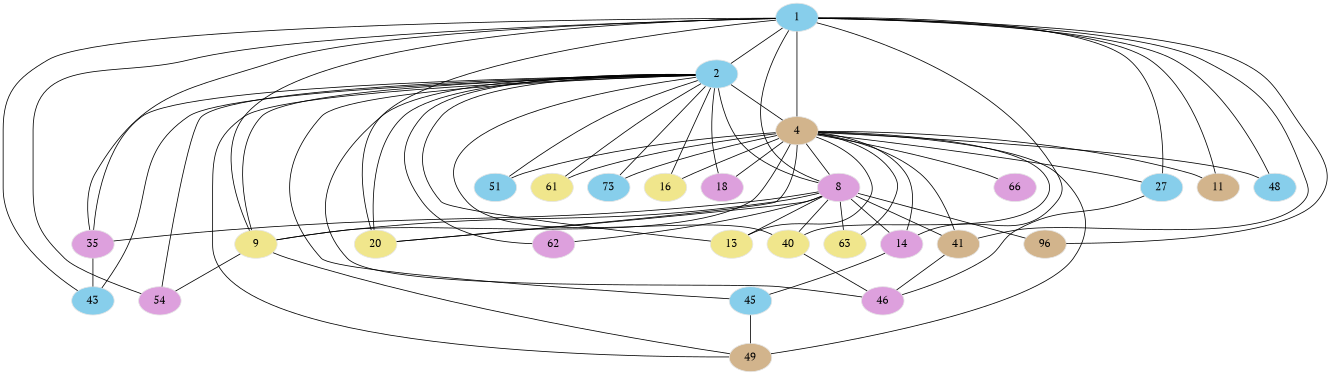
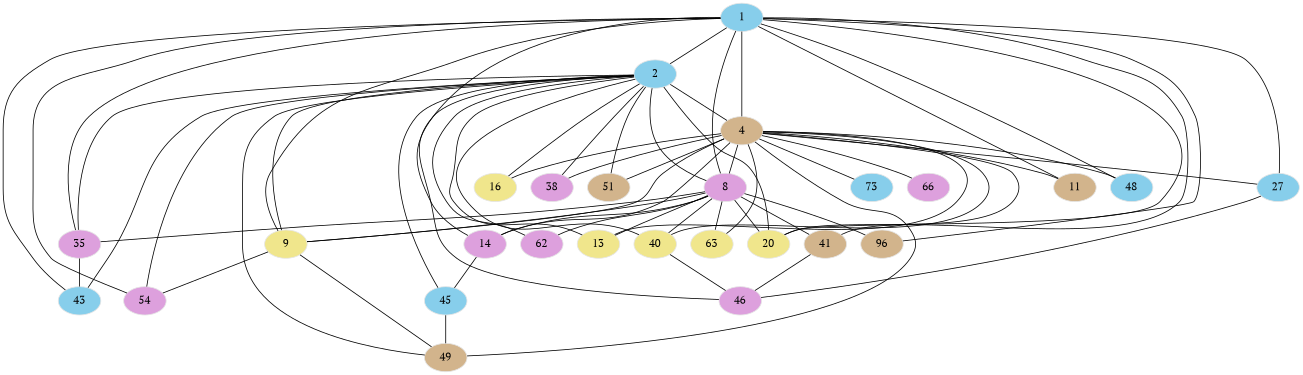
  graph {
    fontname="PT Serif"
    node [color=gray90 fillcolor=skyblue fontname="PT Serif" style=filled]
    edge [fontname="PT Serif"]
    1 [super="+52+5"]
    2 [super="+6+65+3"]
    4 [fillcolor=tan super="+28+10+17+26+94+76+77+89+7+15+12+22"]
    8 [fillcolor=plum super="+23"]
    9 [fillcolor=khaki super="+87+44+25"]
    11 [fillcolor=tan]
    14 [fillcolor=plum super="+39+60+30"]
    20 [fillcolor=khaki super="+24"]
    27 [super="+59"]
    35 [fillcolor=plum super="+58"]
    41 [fillcolor=tan super="+42"]
    43 [super="+82"]
    48
    54 [fillcolor=plum super="+97+83"]
    96 [fillcolor=tan]
    13 [fillcolor=khaki super="+56"]
    16 [fillcolor=khaki]
-   18 [fillcolor=plum]
+   18 [fillcolor=plum label=38]
    40 [fillcolor=khaki super="+55+67"]
    45
    46 [fillcolor=plum super="+64"]
    49 [fillcolor=tan super="+90"]
-   51 [super="+86"]
-   61 [fillcolor=khaki]
+   51 [fillcolor=tan super="+86"]
    62 [fillcolor=plum]
    73
    63 [fillcolor=khaki]
    66 [fillcolor=plum]
    1 -- 2 [weight=7]
    1 -- 4 [weight=12]
    1 -- 8 [weight=2]
    1 -- 9 [weight=2]
    1 -- 11
    1 -- 14
    1 -- 20
    1 -- 27
    1 -- 35
    1 -- 41
    1 -- 43
    1 -- 48
    1 -- 54 [weight=2]
    1 -- 96
    2 -- 4 [weight=17]
    2 -- 8 [weight=6]
    2 -- 9 [weight=5]
    2 -- 20 [weight=3]
    2 -- 35
    2 -- 43
    2 -- 54
    2 -- 13 [weight=2]
    2 -- 16
    2 -- 18
    2 -- 40
    2 -- 45
    2 -- 46
    2 -- 49
    2 -- 51 [weight=2]
-   2 -- 61
    2 -- 62
-   2 -- 73
    4 -- 8 [weight=8]
    4 -- 9 [weight=6]
    4 -- 11 [weight=2]
    4 -- 14 [weight=2]
    4 -- 20
    4 -- 27 [weight=2]
-   4 -- 41
    4 -- 48
    4 -- 13 [weight=3]
    4 -- 16
    4 -- 18
    4 -- 40
    4 -- 49 [weight=2]
    4 -- 51
-   4 -- 61
    4 -- 73
    4 -- 63
    4 -- 66 [weight=2]
    8 -- 9
    8 -- 14 [weight=3]
    8 -- 20
    8 -- 35
    8 -- 41
    8 -- 96
    8 -- 13
    8 -- 40
    8 -- 62
    8 -- 63
    9 -- 54
    9 -- 49
    14 -- 45
    27 -- 46
    35 -- 43
    41 -- 46
    40 -- 46
    45 -- 49
  }
